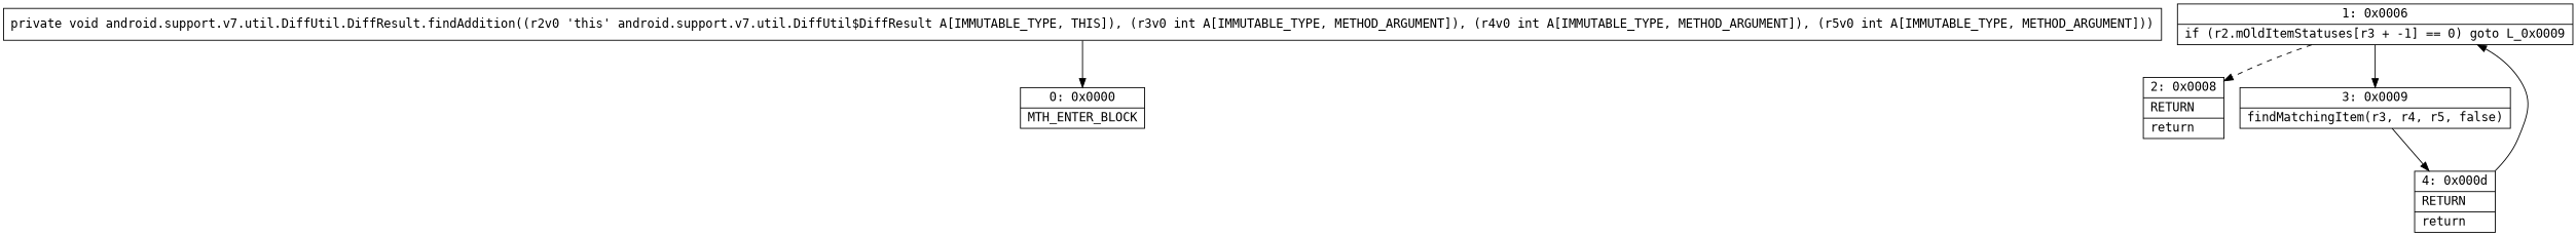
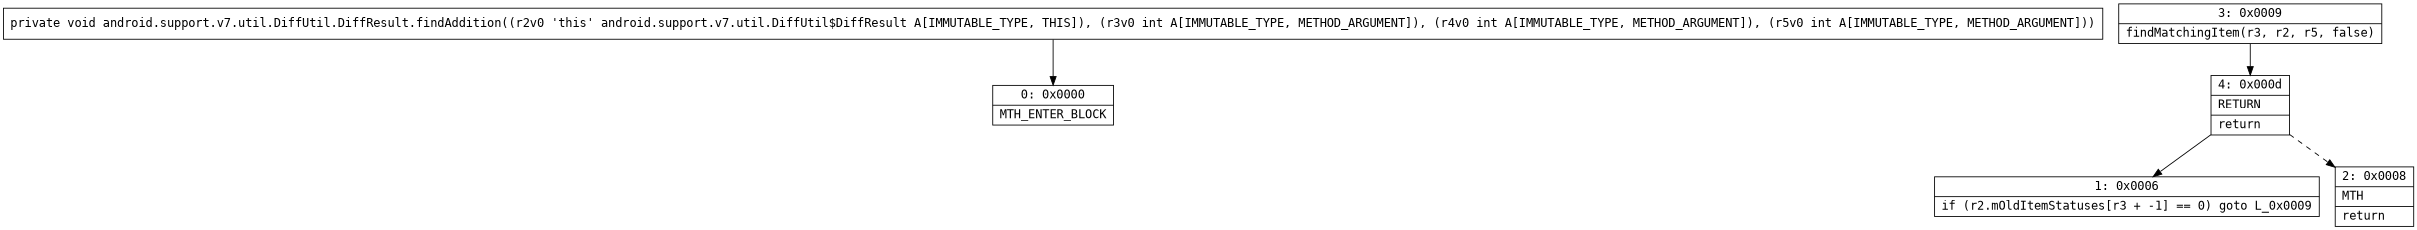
  digraph {
    fontname="DejaVu Sans Mono"
    node [fontname="DejaVu Sans Mono" shape=record]
    edge [fontname="DejaVu Sans Mono"]
    n1 [label="{0\:\ 0x0000|MTH_ENTER_BLOCK\l}"]
    n2 [label="{1\:\ 0x0006|if (r2.mOldItemStatuses[r3 + \-1] == 0) goto L_0x0009\l}"]
-   n3 [label="{2\:\ 0x0008|RETURN\l|return\l}"]
-   n4 [label="{3\:\ 0x0009|findMatchingItem(r3, r4, r5, false)\l}"]
+   n3 [label="{2\:\ 0x0008|MTH\l|return\l}"]
+   n4 [label="{3\:\ 0x0009|findMatchingItem(r3, r2, r5, false)\l}"]
    n5 [label="{4\:\ 0x000d|RETURN\l|return\l}"]
    n6 [label="{private void android.support.v7.util.DiffUtil.DiffResult.findAddition((r2v0 'this' android.support.v7.util.DiffUtil$DiffResult A[IMMUTABLE_TYPE, THIS]), (r3v0 int A[IMMUTABLE_TYPE, METHOD_ARGUMENT]), (r4v0 int A[IMMUTABLE_TYPE, METHOD_ARGUMENT]), (r5v0 int A[IMMUTABLE_TYPE, METHOD_ARGUMENT])) }"]
-   n2 -> n3 [style=dashed]
-   n2 -> n4
+   n5 -> n3 [style=dashed]
    n4 -> n5
    n5 -> n2
    n6 -> n1
  }
